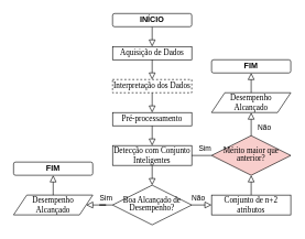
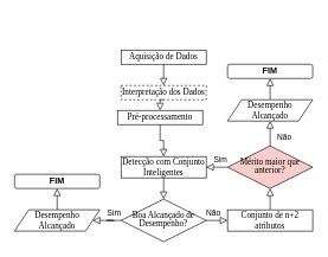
  <mxCell id="0" />
  <mxCell id="1" parent="0" />
- <mxCell id="2" value="" style="rounded=0;html=1;jettySize=auto;orthogonalLoop=1;fontSize=11;endArrow=block;endFill=0;endSize=8;strokeWidth=1;shadow=0;labelBackgroundColor=none;edgeStyle=orthogonalEdgeStyle;exitX=0.5;exitY=1;exitDx=0;exitDy=0;entryX=0.5;entryY=0;entryDx=0;entryDy=0;" parent="1" source="4" target="5" edge="1"><mxGeometry relative="1" as="geometry" /></mxCell>
  <mxCell id="3" value="&lt;p style=&quot;line-height: 100%;&quot;&gt;&lt;font face=&quot;Garamond&quot;&gt;Boa Alcançado de Desempenho?&lt;/font&gt;&lt;/p&gt;" style="rhombus;whiteSpace=wrap;html=1;shadow=0;fontFamily=Helvetica;fontSize=12;align=center;strokeWidth=1;spacing=6;spacingTop=-4;labelPadding=0;arcSize=20;movableLabel=0;" parent="1" vertex="1"><mxGeometry x="170" y="280" width="120" height="60" as="geometry" /></mxCell>
- <mxCell id="4" value="INÍCIO" style="rounded=1;whiteSpace=wrap;html=1;fontSize=12;glass=0;strokeWidth=1;shadow=0;fontStyle=1" parent="1" vertex="1"><mxGeometry x="170" y="20" width="120" height="20" as="geometry" /></mxCell>
  <mxCell id="5" value="&lt;font face=&quot;Garamond&quot;&gt;Aquisição de Dados&lt;/font&gt;" style="rounded=0;whiteSpace=wrap;html=1;" parent="1" vertex="1"><mxGeometry x="170" y="70" width="120" height="20" as="geometry" /></mxCell>
  <mxCell id="6" value="&lt;font face=&quot;Garamond&quot;&gt;Interpretação dos Dados&lt;/font&gt;" style="rounded=0;whiteSpace=wrap;html=1;dashed=1;" parent="1" vertex="1"><mxGeometry x="170" y="120" width="120" height="20" as="geometry" /></mxCell>
- <mxCell id="7" value="&lt;font face=&quot;Garamond&quot;&gt;Pré-processamento&lt;/font&gt;" style="rounded=0;whiteSpace=wrap;html=1;" parent="1" vertex="1"><mxGeometry x="170" y="170" width="120" height="20" as="geometry" /></mxCell>
+ <mxCell id="7" value="&lt;font face=&quot;Garamond&quot;&gt;Pré-processamento&lt;/font&gt;" style="rounded=0;whiteSpace=wrap;html=1;" parent="1" vertex="1"><mxGeometry x="165" y="155" width="120" height="20" as="geometry" /></mxCell>
  <mxCell id="8" value="&lt;font face=&quot;Garamond&quot;&gt;Detecção com Conjunto Inteligentes&lt;/font&gt;" style="rounded=0;whiteSpace=wrap;html=1;" parent="1" vertex="1"><mxGeometry x="170" y="220" width="120" height="30" as="geometry" /></mxCell>
  <mxCell id="9" value="" style="rounded=0;html=1;jettySize=auto;orthogonalLoop=1;fontSize=11;endArrow=block;endFill=0;endSize=8;strokeWidth=1;shadow=0;labelBackgroundColor=none;edgeStyle=orthogonalEdgeStyle;exitX=0.5;exitY=1;exitDx=0;exitDy=0;entryX=0.5;entryY=0;entryDx=0;entryDy=0;" parent="1" source="5" target="6" edge="1"><mxGeometry relative="1" as="geometry"><mxPoint x="229.93" y="90" as="sourcePoint" /><mxPoint x="229.93" y="120" as="targetPoint" /></mxGeometry></mxCell>
  <mxCell id="10" value="" style="rounded=0;html=1;jettySize=auto;orthogonalLoop=1;fontSize=11;endArrow=block;endFill=0;endSize=8;strokeWidth=1;shadow=0;labelBackgroundColor=none;edgeStyle=orthogonalEdgeStyle;exitX=0.5;exitY=1;exitDx=0;exitDy=0;entryX=0.5;entryY=0;entryDx=0;entryDy=0;" parent="1" source="6" target="7" edge="1"><mxGeometry relative="1" as="geometry"><mxPoint x="229.93" y="150" as="sourcePoint" /><mxPoint x="229.93" y="180" as="targetPoint" /></mxGeometry></mxCell>
  <mxCell id="11" value="" style="rounded=0;html=1;jettySize=auto;orthogonalLoop=1;fontSize=11;endArrow=block;endFill=0;endSize=8;strokeWidth=1;shadow=0;labelBackgroundColor=none;edgeStyle=orthogonalEdgeStyle;exitX=0.5;exitY=1;exitDx=0;exitDy=0;entryX=0.5;entryY=0;entryDx=0;entryDy=0;" parent="1" source="7" target="8" edge="1"><mxGeometry relative="1" as="geometry"><mxPoint x="230" y="200" as="sourcePoint" /><mxPoint x="230" y="230" as="targetPoint" /></mxGeometry></mxCell>
  <mxCell id="12" value="" style="rounded=0;html=1;jettySize=auto;orthogonalLoop=1;fontSize=11;endArrow=block;endFill=0;endSize=8;strokeWidth=1;shadow=0;labelBackgroundColor=none;edgeStyle=orthogonalEdgeStyle;exitX=0.5;exitY=1;exitDx=0;exitDy=0;entryX=0.5;entryY=0;entryDx=0;entryDy=0;" parent="1" source="8" target="3" edge="1"><mxGeometry relative="1" as="geometry"><mxPoint x="230" y="250" as="sourcePoint" /><mxPoint x="230" y="280" as="targetPoint" /></mxGeometry></mxCell>
  <mxCell id="13" value="Sim" style="rounded=0;html=1;jettySize=auto;orthogonalLoop=1;fontSize=11;endArrow=block;endFill=0;endSize=8;strokeWidth=1;shadow=0;labelBackgroundColor=none;edgeStyle=orthogonalEdgeStyle;exitX=0;exitY=0.5;exitDx=0;exitDy=0;entryX=1;entryY=0.5;entryDx=0;entryDy=0;" parent="1" source="3" target="14" edge="1"><mxGeometry y="-10" relative="1" as="geometry"><mxPoint x="229.83" y="340" as="sourcePoint" /><mxPoint x="230" y="360" as="targetPoint" /><mxPoint as="offset" /></mxGeometry></mxCell>
  <mxCell id="14" value="&lt;font face=&quot;Garamond&quot;&gt;Desempenho&lt;br&gt;Alcançado&lt;/font&gt;" style="shape=parallelogram;perimeter=parallelogramPerimeter;whiteSpace=wrap;html=1;fixedSize=1;" parent="1" vertex="1"><mxGeometry x="20" y="295" width="120" height="30" as="geometry" /></mxCell>
  <mxCell id="15" value="FIM" style="rounded=1;whiteSpace=wrap;html=1;fontSize=12;glass=0;strokeWidth=1;shadow=0;fontStyle=1" parent="1" vertex="1"><mxGeometry x="20" y="245" width="120" height="20" as="geometry" /></mxCell>
  <mxCell id="16" value="" style="rounded=0;html=1;jettySize=auto;orthogonalLoop=1;fontSize=11;endArrow=block;endFill=0;endSize=8;strokeWidth=1;shadow=0;labelBackgroundColor=none;edgeStyle=orthogonalEdgeStyle;exitX=0.5;exitY=0;exitDx=0;exitDy=0;entryX=0.5;entryY=1;entryDx=0;entryDy=0;" parent="1" source="14" target="15" edge="1"><mxGeometry relative="1" as="geometry"><mxPoint x="70" y="340" as="sourcePoint" /><mxPoint x="70" y="370" as="targetPoint" /></mxGeometry></mxCell>
  <mxCell id="17" value="Não" style="rounded=0;html=1;jettySize=auto;orthogonalLoop=1;fontSize=11;endArrow=block;endFill=0;endSize=8;strokeWidth=1;shadow=0;labelBackgroundColor=none;edgeStyle=orthogonalEdgeStyle;exitX=1;exitY=0.5;exitDx=0;exitDy=0;entryX=0;entryY=0.5;entryDx=0;entryDy=0;" parent="1" source="3" target="18" edge="1"><mxGeometry x="-0.333" y="10" relative="1" as="geometry"><mxPoint x="330" y="300" as="sourcePoint" /><mxPoint x="330" y="330" as="targetPoint" /><mxPoint as="offset" /></mxGeometry></mxCell>
  <mxCell id="18" value="&lt;font face=&quot;Garamond&quot;&gt;Conjunto de n+2 atributos&lt;/font&gt;" style="rounded=0;whiteSpace=wrap;html=1;" parent="1" vertex="1"><mxGeometry x="320" y="295" width="120" height="30" as="geometry" /></mxCell>
  <mxCell id="19" value="&lt;p style=&quot;line-height: 100%;&quot;&gt;&lt;font face=&quot;Garamond&quot;&gt;Mérito maior que anterior?&lt;/font&gt;&lt;/p&gt;" style="rhombus;whiteSpace=wrap;html=1;shadow=0;fontFamily=Helvetica;fontSize=12;align=center;strokeWidth=1;spacing=6;spacingTop=-4;labelPadding=0;arcSize=20;movableLabel=0;fillColor=#f8cecc;" parent="1" vertex="1"><mxGeometry x="320" y="205" width="120" height="60" as="geometry" /></mxCell>
- <mxCell id="20" value="Sim" style="rounded=0;html=1;jettySize=auto;orthogonalLoop=1;fontSize=11;endArrow=none;endFill=0;endSize=8;strokeWidth=1;shadow=0;labelBackgroundColor=none;edgeStyle=orthogonalEdgeStyle;exitX=0;exitY=0.5;exitDx=0;exitDy=0;entryX=1;entryY=0.5;entryDx=0;entryDy=0;" parent="1" source="19" target="8" edge="1"><mxGeometry x="-0.333" y="-10" relative="1" as="geometry"><mxPoint x="310" y="250" as="sourcePoint" /><mxPoint x="310" y="280" as="targetPoint" /><mxPoint as="offset" /></mxGeometry></mxCell>
+ <mxCell id="20" value="Sim" style="rounded=0;html=1;jettySize=auto;orthogonalLoop=1;fontSize=11;endArrow=block;endFill=0;endSize=8;strokeWidth=1;shadow=0;labelBackgroundColor=none;edgeStyle=orthogonalEdgeStyle;exitX=0;exitY=0.5;exitDx=0;exitDy=0;entryX=1;entryY=0.5;entryDx=0;entryDy=0;" parent="1" source="19" target="8" edge="1"><mxGeometry x="-0.333" y="-10" relative="1" as="geometry"><mxPoint x="310" y="250" as="sourcePoint" /><mxPoint x="310" y="280" as="targetPoint" /><mxPoint as="offset" /></mxGeometry></mxCell>
  <mxCell id="21" value="" style="rounded=0;html=1;jettySize=auto;orthogonalLoop=1;fontSize=11;endArrow=block;endFill=0;endSize=8;strokeWidth=1;shadow=0;labelBackgroundColor=none;edgeStyle=orthogonalEdgeStyle;exitX=0.5;exitY=0;exitDx=0;exitDy=0;entryX=0.5;entryY=1;entryDx=0;entryDy=0;" parent="1" source="18" target="19" edge="1"><mxGeometry relative="1" as="geometry"><mxPoint x="370" y="260" as="sourcePoint" /><mxPoint x="370" y="290" as="targetPoint" /><Array as="points"><mxPoint x="380" y="280" /><mxPoint x="380" y="280" /></Array></mxGeometry></mxCell>
  <mxCell id="22" value="&lt;font face=&quot;Garamond&quot;&gt;Desempenho&lt;br&gt;Alcançado&lt;/font&gt;" style="shape=parallelogram;perimeter=parallelogramPerimeter;whiteSpace=wrap;html=1;fixedSize=1;" parent="1" vertex="1"><mxGeometry x="320" y="140" width="120" height="30" as="geometry" /></mxCell>
  <mxCell id="23" value="Não" style="rounded=0;html=1;jettySize=auto;orthogonalLoop=1;fontSize=11;endArrow=block;endFill=0;endSize=8;strokeWidth=1;shadow=0;labelBackgroundColor=none;edgeStyle=orthogonalEdgeStyle;exitX=0.5;exitY=0;exitDx=0;exitDy=0;entryX=0.5;entryY=1;entryDx=0;entryDy=0;" parent="1" source="19" target="22" edge="1"><mxGeometry x="-0.333" y="-20" relative="1" as="geometry"><mxPoint x="380" y="190" as="sourcePoint" /><mxPoint x="380" y="220" as="targetPoint" /><mxPoint as="offset" /></mxGeometry></mxCell>
  <mxCell id="24" value="FIM" style="rounded=1;whiteSpace=wrap;html=1;fontSize=12;glass=0;strokeWidth=1;shadow=0;fontStyle=1" parent="1" vertex="1"><mxGeometry x="320" y="90" width="120" height="20" as="geometry" /></mxCell>
  <mxCell id="25" value="" style="rounded=0;html=1;jettySize=auto;orthogonalLoop=1;fontSize=11;endArrow=block;endFill=0;endSize=8;strokeWidth=1;shadow=0;labelBackgroundColor=none;edgeStyle=orthogonalEdgeStyle;exitX=0.5;exitY=0;exitDx=0;exitDy=0;entryX=0.5;entryY=1;entryDx=0;entryDy=0;" parent="1" source="22" target="24" edge="1"><mxGeometry relative="1" as="geometry"><mxPoint x="380" y="120" as="sourcePoint" /><mxPoint x="380" y="150" as="targetPoint" /></mxGeometry></mxCell>
